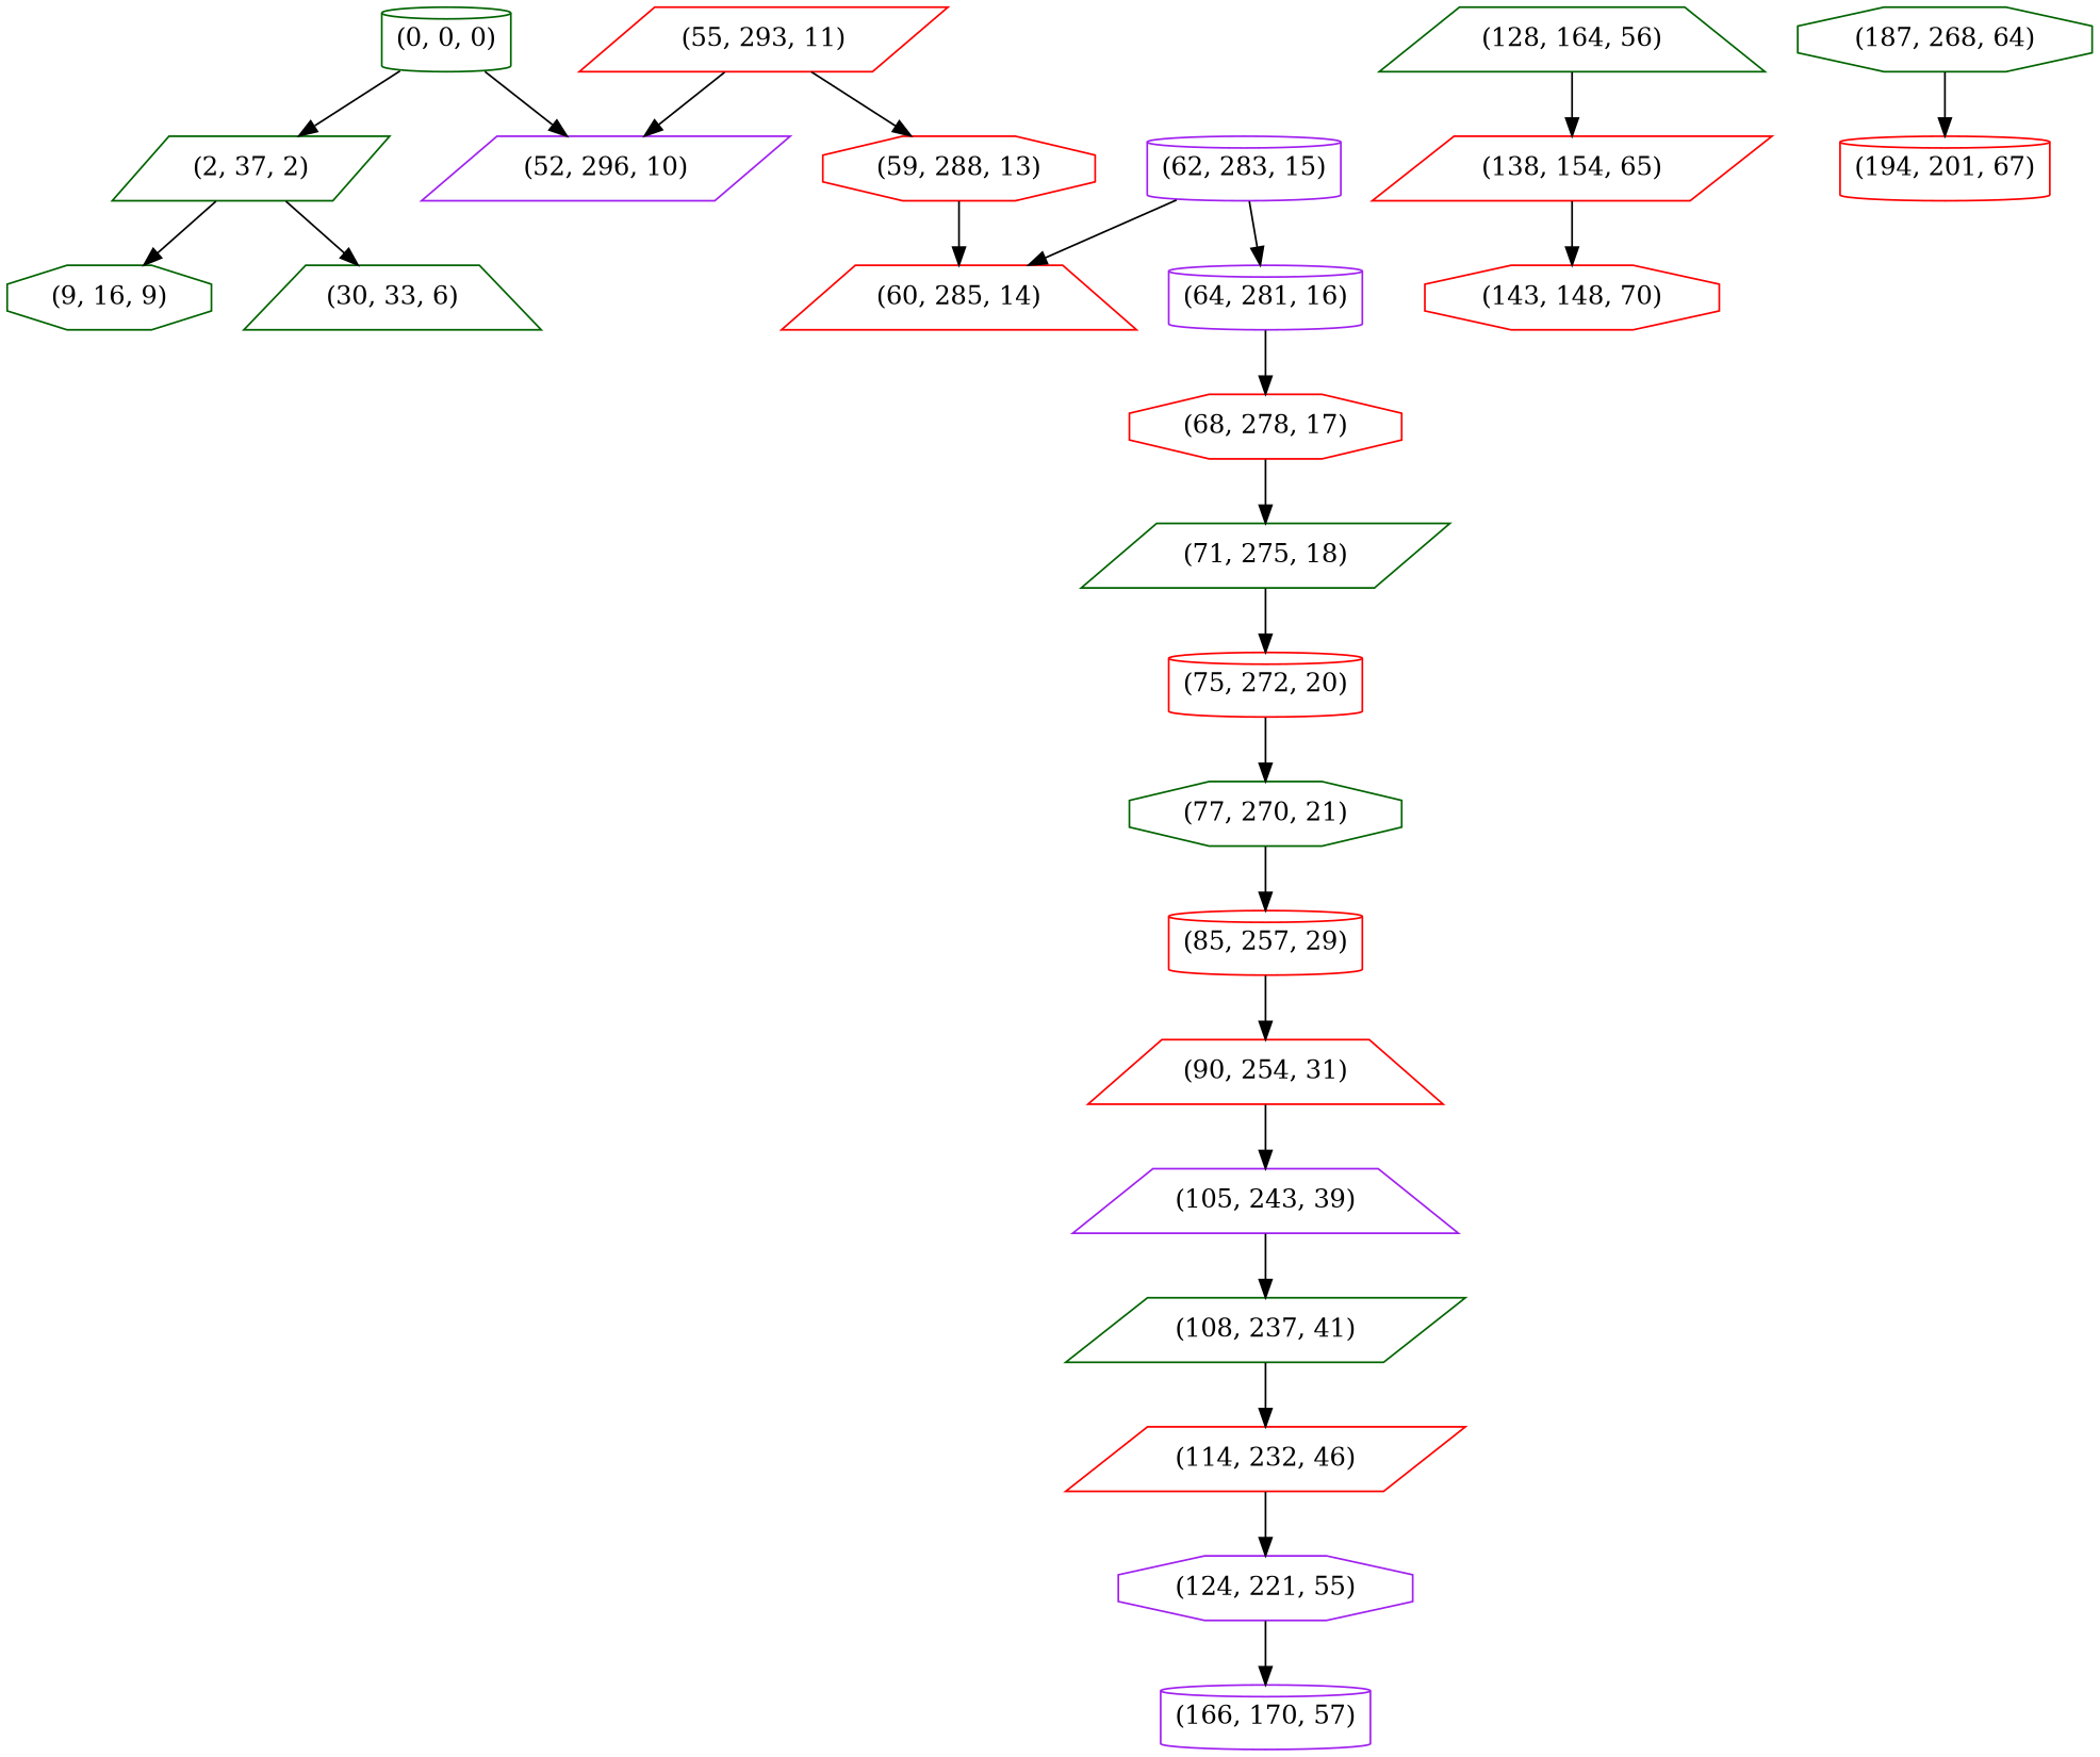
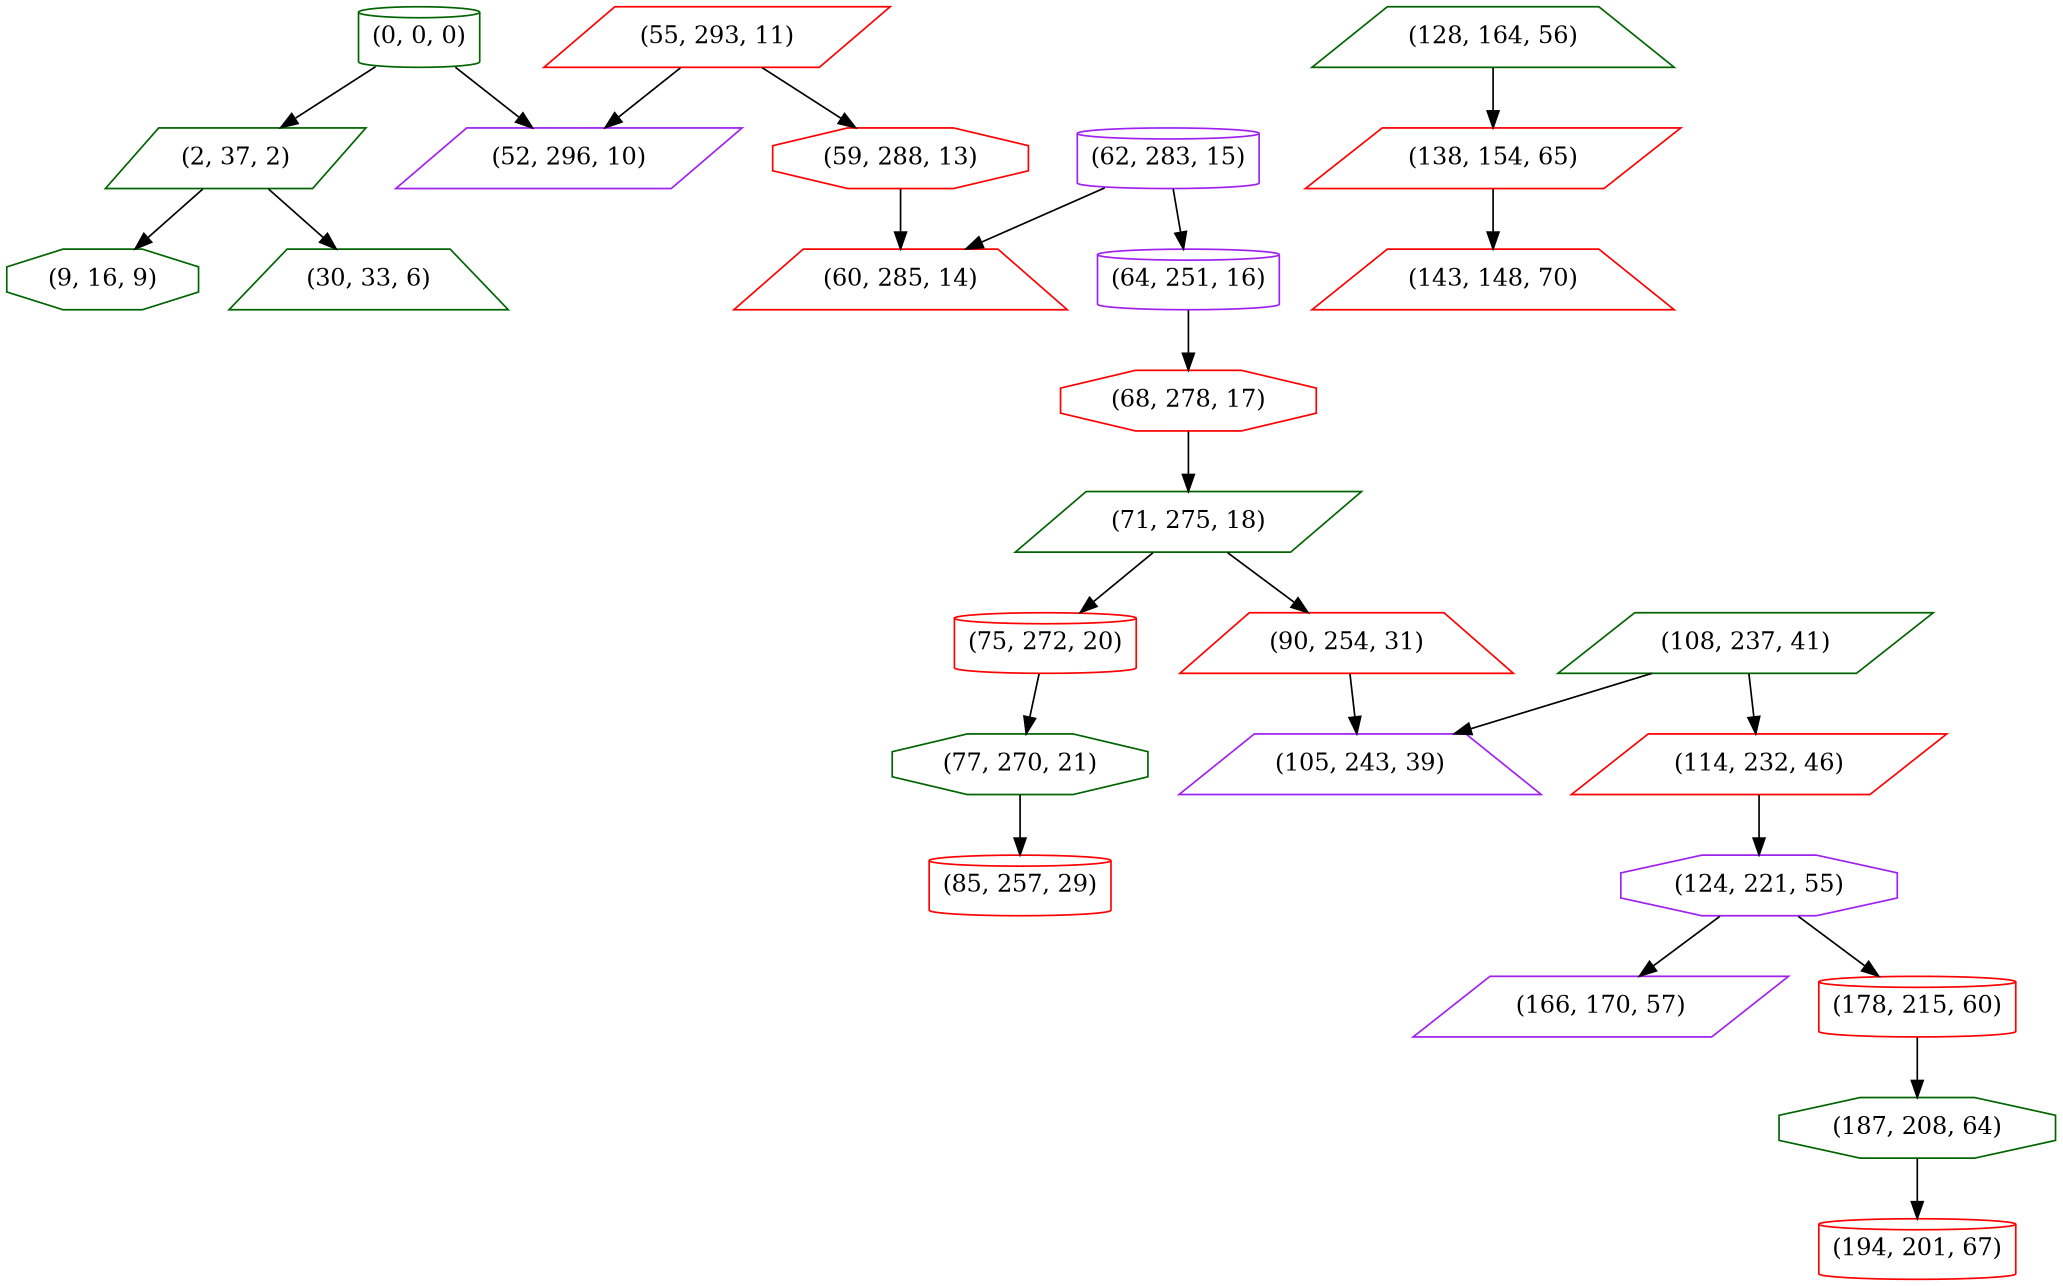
  digraph {
    node [color=red shape=cylinder]
    "(0, 0, 0)" [color=darkgreen]
    "(2, 37, 2)" [color=darkgreen shape=parallelogram]
    "(52, 296, 10)" [color=purple shape=parallelogram]
    "(9, 16, 9)" [color=darkgreen shape=octagon]
    "(30, 33, 6)" [color=darkgreen shape=trapezium]
    "(55, 293, 11)" [shape=parallelogram]
    "(59, 288, 13)" [shape=octagon]
    "(60, 285, 14)" [shape=trapezium]
    "(62, 283, 15)" [color=purple]
-   "(64, 281, 16)" [color=purple]
+   "(64, 281, 16)" [color=purple label="(64, 251, 16)"]
    "(68, 278, 17)" [shape=octagon]
    "(71, 275, 18)" [color=darkgreen shape=parallelogram]
    "(75, 272, 20)"
    "(77, 270, 21)" [color=darkgreen shape=octagon]
    "(85, 257, 29)"
    "(90, 254, 31)" [shape=trapezium]
    "(105, 243, 39)" [color=purple shape=trapezium]
    "(108, 237, 41)" [color=darkgreen shape=parallelogram]
    "(114, 232, 46)" [shape=parallelogram]
    "(124, 221, 55)" [color=purple shape=octagon]
-   "(166, 170, 57)" [color=purple]
+   "(166, 170, 57)" [color=purple shape=parallelogram]
+   "(178, 215, 60)"
    "(128, 164, 56)" [color=darkgreen shape=trapezium]
    "(138, 154, 65)" [shape=parallelogram]
-   "(187, 208, 64)" [color=darkgreen shape=octagon label="(187, 268, 64)"]
-   "(143, 148, 70)" [shape=octagon]
+   "(187, 208, 64)" [color=darkgreen shape=octagon]
+   "(143, 148, 70)" [shape=trapezium]
    "(194, 201, 67)"
    "(0, 0, 0)" -> "(2, 37, 2)"
    "(0, 0, 0)" -> "(52, 296, 10)"
    "(2, 37, 2)" -> "(9, 16, 9)"
    "(2, 37, 2)" -> "(30, 33, 6)"
    "(55, 293, 11)" -> "(52, 296, 10)"
    "(55, 293, 11)" -> "(59, 288, 13)"
    "(59, 288, 13)" -> "(60, 285, 14)"
    "(62, 283, 15)" -> "(60, 285, 14)"
    "(62, 283, 15)" -> "(64, 281, 16)"
    "(64, 281, 16)" -> "(68, 278, 17)"
    "(68, 278, 17)" -> "(71, 275, 18)"
    "(71, 275, 18)" -> "(75, 272, 20)"
    "(75, 272, 20)" -> "(77, 270, 21)"
    "(77, 270, 21)" -> "(85, 257, 29)"
-   "(85, 257, 29)" -> "(90, 254, 31)"
+   "(71, 275, 18)" -> "(90, 254, 31)"
    "(90, 254, 31)" -> "(105, 243, 39)"
-   "(105, 243, 39)" -> "(108, 237, 41)"
+   "(108, 237, 41)" -> "(105, 243, 39)"
    "(108, 237, 41)" -> "(114, 232, 46)"
    "(114, 232, 46)" -> "(124, 221, 55)"
    "(124, 221, 55)" -> "(166, 170, 57)"
+   "(124, 221, 55)" -> "(178, 215, 60)"
+   "(178, 215, 60)" -> "(187, 208, 64)"
    "(128, 164, 56)" -> "(138, 154, 65)"
    "(138, 154, 65)" -> "(143, 148, 70)"
    "(187, 208, 64)" -> "(194, 201, 67)"
  }
